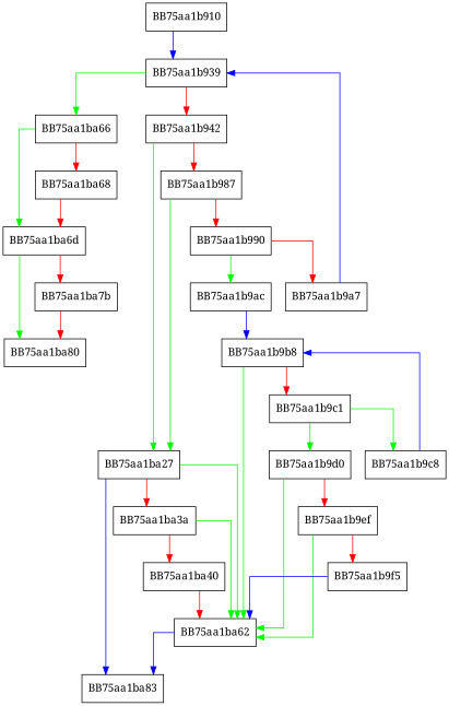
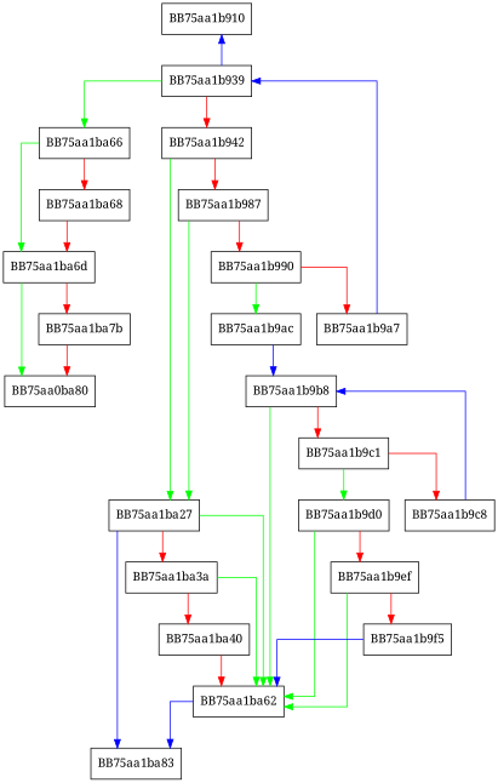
  digraph {
    fontname="Noto Serif"
    splines=ortho
    node [fontname="Noto Serif" shape=box]
    edge [color=red fontname="Noto Serif"]
    BB75aa1b910
    BB75aa1b939
    BB75aa1ba66
    BB75aa1b942
    BB75aa1ba6d
    BB75aa1ba68
    BB75aa1ba27
    BB75aa1b987
-   BB75aa1ba80
+   BB75aa1ba80 [label=BB75aa0ba80]
    BB75aa1ba7b
    BB75aa1ba62
    BB75aa1ba3a
    BB75aa1ba83
    BB75aa1b990
    BB75aa1ba40
    BB75aa1b9ac
    BB75aa1b9a7
    BB75aa1b9b8
    BB75aa1b9c1
    BB75aa1b9d0
    BB75aa1b9c8
    BB75aa1b9ef
    BB75aa1b9f5
-   BB75aa1b910 -> BB75aa1b939 [color=blue]
+   BB75aa1b939 -> BB75aa1b910 [color=blue]
    BB75aa1b939 -> BB75aa1ba66 [color=green]
    BB75aa1b939 -> BB75aa1b942
    BB75aa1ba66 -> BB75aa1ba6d [color=green]
    BB75aa1ba66 -> BB75aa1ba68
    BB75aa1b942 -> BB75aa1ba27 [color=green]
    BB75aa1b942 -> BB75aa1b987
    BB75aa1ba6d -> BB75aa1ba80 [color=green]
    BB75aa1ba6d -> BB75aa1ba7b
    BB75aa1ba68 -> BB75aa1ba6d
    BB75aa1ba27 -> BB75aa1ba62 [color=green]
    BB75aa1ba27 -> BB75aa1ba3a
    BB75aa1ba27 -> BB75aa1ba83 [color=blue]
    BB75aa1b987 -> BB75aa1ba27 [color=green]
    BB75aa1b987 -> BB75aa1b990
    BB75aa1ba7b -> BB75aa1ba80
    BB75aa1ba62 -> BB75aa1ba83 [color=blue]
    BB75aa1ba3a -> BB75aa1ba62 [color=green]
    BB75aa1ba3a -> BB75aa1ba40
    BB75aa1b990 -> BB75aa1b9ac [color=green]
    BB75aa1b990 -> BB75aa1b9a7
    BB75aa1ba40 -> BB75aa1ba62
    BB75aa1b9ac -> BB75aa1b9b8 [color=blue]
    BB75aa1b9a7 -> BB75aa1b939 [color=blue]
    BB75aa1b9b8 -> BB75aa1ba62 [color=green]
    BB75aa1b9b8 -> BB75aa1b9c1
    BB75aa1b9c1 -> BB75aa1b9d0 [color=green]
-   BB75aa1b9c1 -> BB75aa1b9c8 [color=green]
+   BB75aa1b9c1 -> BB75aa1b9c8
    BB75aa1b9d0 -> BB75aa1ba62 [color=green]
    BB75aa1b9d0 -> BB75aa1b9ef
    BB75aa1b9c8 -> BB75aa1b9b8 [color=blue]
    BB75aa1b9ef -> BB75aa1ba62 [color=green]
    BB75aa1b9ef -> BB75aa1b9f5
    BB75aa1b9f5 -> BB75aa1ba62 [color=blue]
  }
